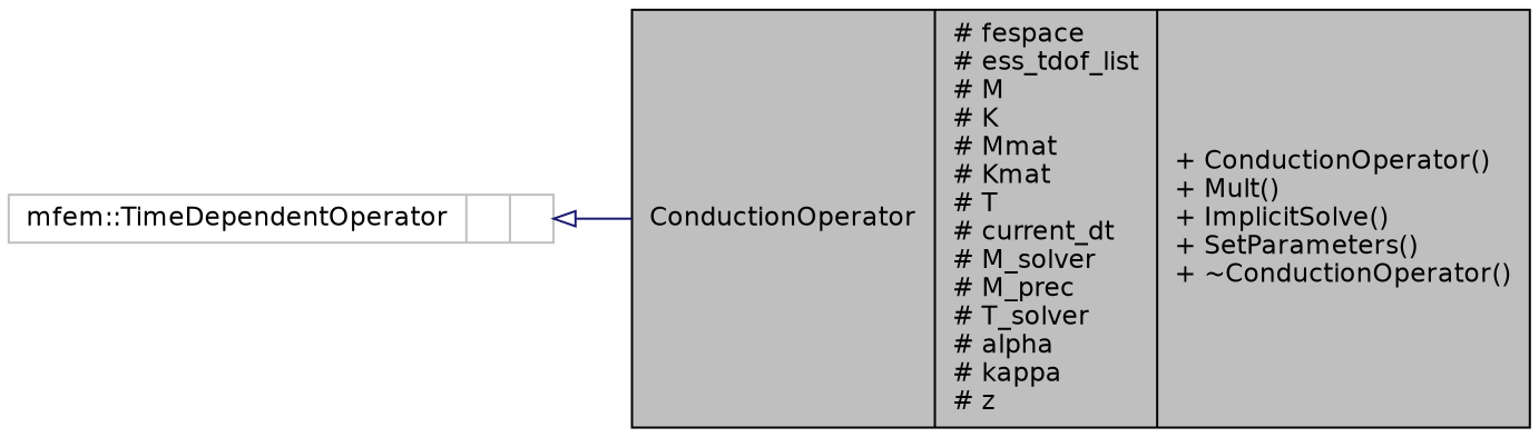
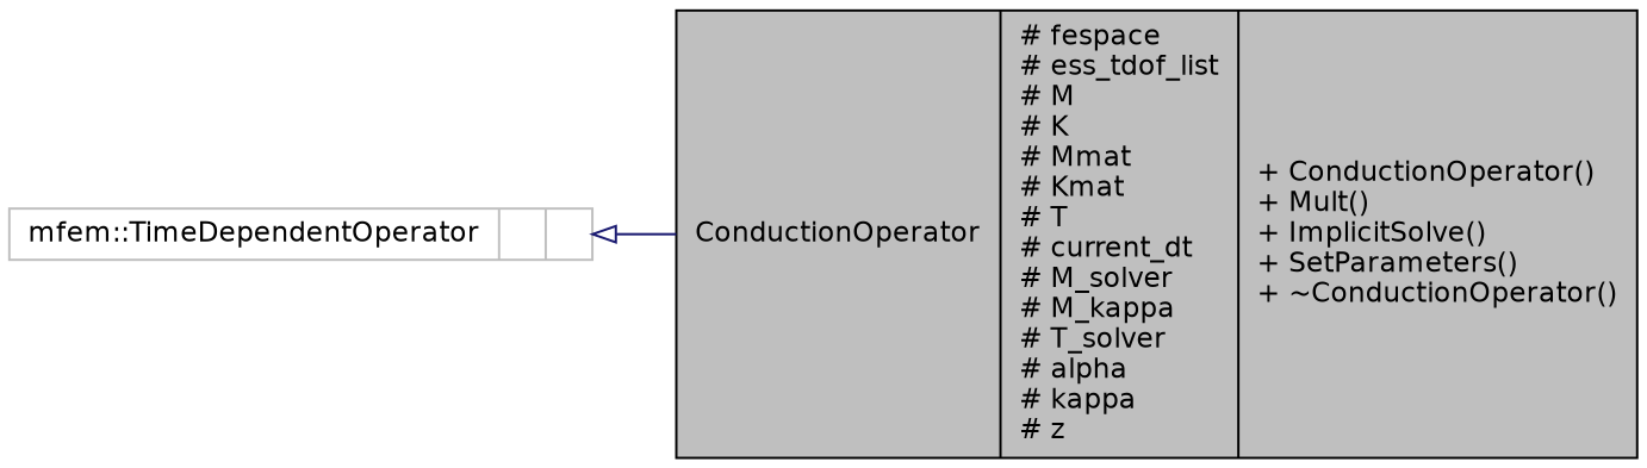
  digraph {
    rankdir=LR
    node [fontname=Helvetica fontsize=12 shape=record]
-   n1 [color=black fillcolor=grey75 fontcolor=black height=0.2 label="{ConductionOperator\n|# fespace\l# ess_tdof_list\l# M\l# K\l# Mmat\l# Kmat\l# T\l# current_dt\l# M_solver\l# M_prec\l# T_solver\l# alpha\l# kappa\l# z\l|+ ConductionOperator()\l+ Mult()\l+ ImplicitSolve()\l+ SetParameters()\l+ ~ConductionOperator()\l}" style=filled width=0.4]
+   n1 [color=black fillcolor=grey75 fontcolor=black height=0.2 label="{ConductionOperator\n|# fespace\l# ess_tdof_list\l# M\l# K\l# Mmat\l# Kmat\l# T\l# current_dt\l# M_solver\l# M_kappa\l# T_solver\l# alpha\l# kappa\l# z\l|+ ConductionOperator()\l+ Mult()\l+ ImplicitSolve()\l+ SetParameters()\l+ ~ConductionOperator()\l}" style=filled width=0.4]
    n2 [color=grey75 height=0.2 label="{mfem::TimeDependentOperator\n||}" width=0.4]
    n2 -> n1 [arrowtail=onormal color=midnightblue dir=back fontname=Helvetica fontsize=12 labelfontname=Helvetica labelfontsize=12 style=solid]
  }
